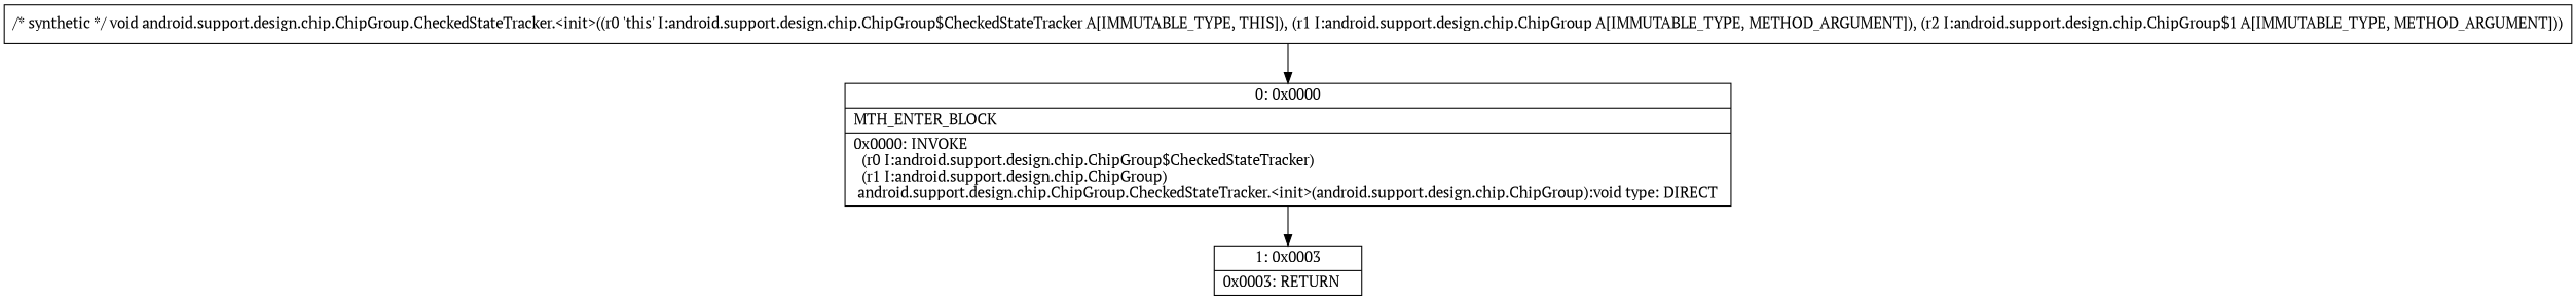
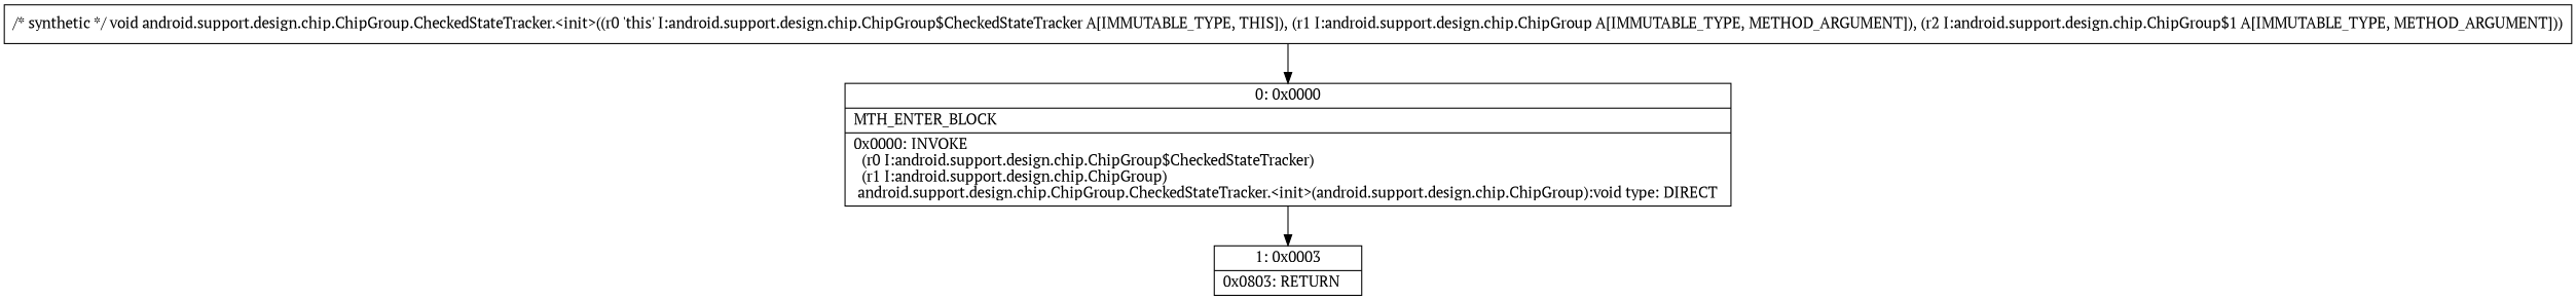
  digraph {
    fontname="PT Serif"
    node [shape=record fontname="PT Serif"]
    edge [fontname="PT Serif"]
    n1 [label="{0\:\ 0x0000|MTH_ENTER_BLOCK\l|0x0000: INVOKE  \l  (r0 I:android.support.design.chip.ChipGroup$CheckedStateTracker)\l  (r1 I:android.support.design.chip.ChipGroup)\l android.support.design.chip.ChipGroup.CheckedStateTracker.\<init\>(android.support.design.chip.ChipGroup):void type: DIRECT \l}"]
-   n2 [label="{1\:\ 0x0003|0x0003: RETURN   \l}"]
+   n2 [label="{1\:\ 0x0003|0x0803: RETURN   \l}"]
    n3 [label="{\/* synthetic *\/ void android.support.design.chip.ChipGroup.CheckedStateTracker.\<init\>((r0 'this' I:android.support.design.chip.ChipGroup$CheckedStateTracker A[IMMUTABLE_TYPE, THIS]), (r1 I:android.support.design.chip.ChipGroup A[IMMUTABLE_TYPE, METHOD_ARGUMENT]), (r2 I:android.support.design.chip.ChipGroup$1 A[IMMUTABLE_TYPE, METHOD_ARGUMENT])) }"]
    n1 -> n2
    n3 -> n1
  }
